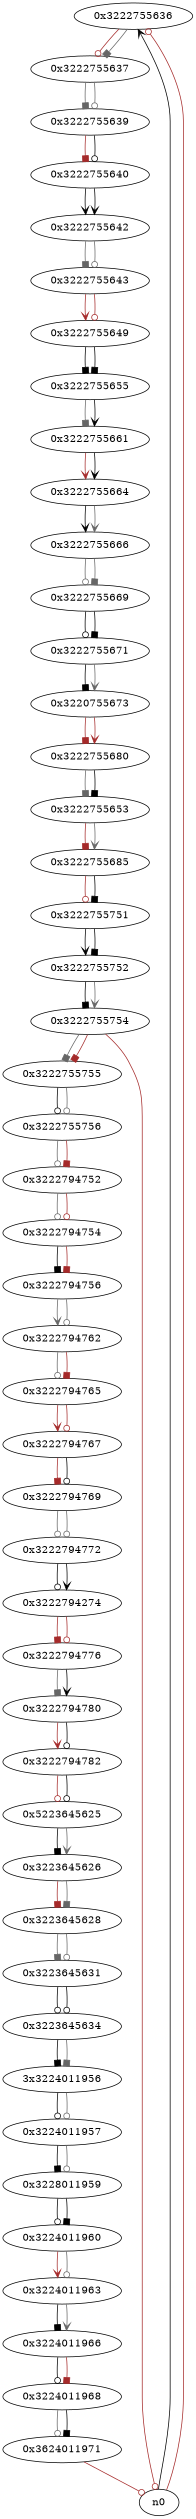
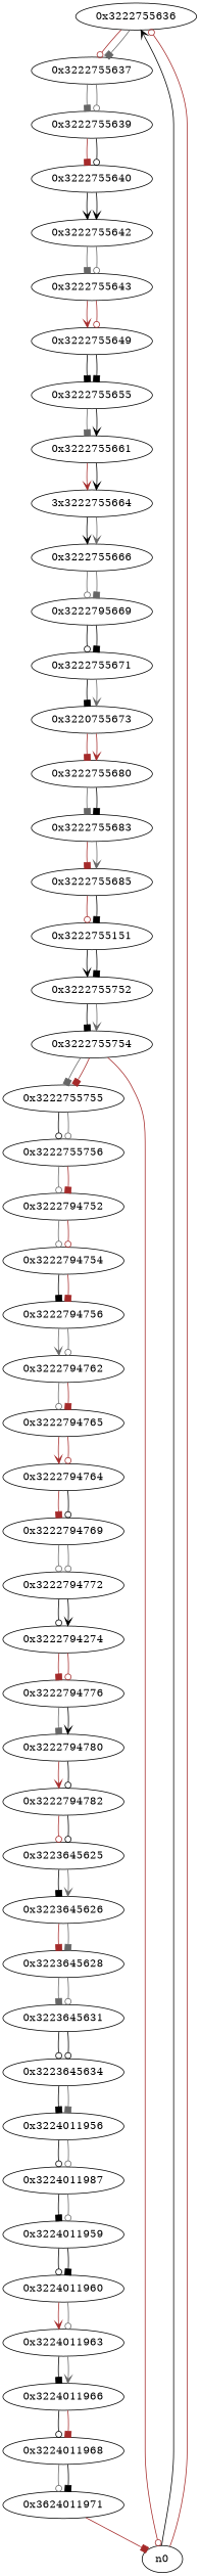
  digraph {
    edge [arrowhead=box color=black]
    n1 [label="0x3222755636"]
    n2 [label="0x3222755637"]
    n3 [label="0x3222755639"]
    n4 [label="0x3222755640"]
    n5 [label="0x3222755642"]
    n6 [label="0x3222755643"]
    n7 [label="0x3222755649"]
    n8 [label="0x3222755655"]
    n9 [label="0x3222755661"]
-   n10 [label="0x3222755664"]
+   n10 [label="3x3222755664"]
    n11 [label="0x3222755666"]
-   n12 [label="0x3222755669"]
+   n12 [label="0x3222795669"]
    n13 [label="0x3222755671"]
    n14 [label="0x3220755673"]
    n15 [label="0x3222755680"]
-   n16 [label="0x3222755653"]
+   n16 [label="0x3222755683"]
    n17 [label="0x3222755685"]
-   n18 [label="0x3222755751"]
+   n18 [label="0x3222755151"]
    n19 [label="0x3222755752"]
    n20 [label="0x3222755754"]
    n21 [label="0x3222755755"]
    n0
    n22 [label="0x3222755756"]
    n23 [label="0x3222794752"]
    n24 [label="0x3222794754"]
    n25 [label="0x3222794756"]
    n26 [label="0x3222794762"]
    n27 [label="0x3222794765"]
-   n28 [label="0x3222794767"]
+   n28 [label="0x3222794764"]
    n29 [label="0x3222794769"]
    n30 [label="0x3222794772"]
    n31 [label="0x3222794274"]
    n32 [label="0x3222794776"]
    n33 [label="0x3222794780"]
    n34 [label="0x3222794782"]
-   n35 [label="0x5223645625"]
+   n35 [label="0x3223645625"]
    n36 [label="0x3223645626"]
    n37 [label="0x3223645628"]
    n38 [label="0x3223645631"]
    n39 [label="0x3223645634"]
-   n40 [label="3x3224011956"]
-   n41 [label="0x3224011957"]
-   n42 [label="0x3228011959"]
+   n40 [label="0x3224011956"]
+   n41 [label="0x3224011987"]
+   n42 [label="0x3224011959"]
    n43 [label="0x3224011960"]
    n44 [label="0x3224011963"]
    n45 [label="0x3224011966"]
    n46 [label="0x3224011968"]
    n47 [label="0x3624011971"]
    n1 -> n2 [arrowhead=odot color=brown]
    n1 -> n2 [color=gray40]
    n2 -> n3 [color=gray40]
    n2 -> n3 [arrowhead=odot color=gray40]
    n3 -> n4 [color=brown]
    n3 -> n4 [arrowhead=odot]
    n4 -> n5 [arrowhead=vee]
    n4 -> n5 [arrowhead=vee]
    n5 -> n6 [color=gray40]
    n5 -> n6 [arrowhead=odot color=gray40]
    n6 -> n7 [arrowhead=vee color=brown]
    n6 -> n7 [arrowhead=odot color=brown]
    n7 -> n8
    n7 -> n8
    n8 -> n9 [color=gray40]
    n8 -> n9 [arrowhead=vee]
    n9 -> n10 [arrowhead=vee color=brown]
    n9 -> n10 [arrowhead=vee]
    n10 -> n11 [arrowhead=vee]
    n10 -> n11 [arrowhead=vee color=gray40]
    n11 -> n12 [arrowhead=odot color=gray40]
    n11 -> n12 [color=gray40]
    n12 -> n13 [arrowhead=odot]
    n12 -> n13
    n13 -> n14
    n13 -> n14 [arrowhead=vee color=gray40]
    n14 -> n15 [color=brown]
    n14 -> n15 [arrowhead=vee color=brown]
    n15 -> n16 [color=gray40]
    n15 -> n16
    n16 -> n17 [color=brown]
    n16 -> n17 [arrowhead=vee color=gray40]
    n17 -> n18 [arrowhead=odot color=brown]
    n17 -> n18
    n18 -> n19 [arrowhead=vee]
    n18 -> n19
    n19 -> n20
    n19 -> n20 [arrowhead=vee color=gray40]
    n20 -> n21 [color=gray40]
    n20 -> n21 [color=brown]
    n20 -> n0 [arrowhead=odot color=brown]
    n21 -> n22 [arrowhead=odot]
    n21 -> n22 [arrowhead=odot color=gray40]
    n0 -> n1 [arrowhead=vee]
    n0 -> n1 [arrowhead=odot color=brown]
    n22 -> n23 [arrowhead=odot color=gray40]
    n22 -> n23 [color=brown]
    n23 -> n24 [arrowhead=odot color=gray40]
    n23 -> n24 [arrowhead=odot color=brown]
    n24 -> n25
    n24 -> n25 [color=brown]
    n25 -> n26 [arrowhead=vee color=gray40]
    n25 -> n26 [arrowhead=odot color=gray40]
    n26 -> n27 [arrowhead=odot color=gray40]
    n26 -> n27 [color=brown]
    n27 -> n28 [arrowhead=vee color=brown]
    n27 -> n28 [arrowhead=odot color=brown]
    n28 -> n29 [color=brown]
    n28 -> n29 [arrowhead=odot]
    n29 -> n30 [arrowhead=odot color=gray40]
    n29 -> n30 [arrowhead=odot color=gray40]
    n30 -> n31 [arrowhead=odot]
    n30 -> n31 [arrowhead=vee]
    n31 -> n32 [color=brown]
    n31 -> n32 [arrowhead=odot color=brown]
    n32 -> n33 [color=gray40]
    n32 -> n33 [arrowhead=vee]
    n33 -> n34 [arrowhead=vee color=brown]
    n33 -> n34 [arrowhead=odot]
    n34 -> n35 [arrowhead=odot color=brown]
    n34 -> n35 [arrowhead=odot]
    n35 -> n36
    n35 -> n36 [arrowhead=vee color=gray40]
    n36 -> n37 [color=brown]
    n36 -> n37 [color=gray40]
    n37 -> n38 [color=gray40]
    n37 -> n38 [arrowhead=odot color=gray40]
    n38 -> n39 [arrowhead=odot]
    n38 -> n39 [arrowhead=odot]
    n39 -> n40
    n39 -> n40 [color=gray40]
    n40 -> n41 [arrowhead=odot]
    n40 -> n41 [arrowhead=odot color=gray40]
    n41 -> n42
    n41 -> n42 [arrowhead=odot color=gray40]
    n42 -> n43 [arrowhead=odot]
    n42 -> n43
    n43 -> n44 [arrowhead=vee color=brown]
    n43 -> n44 [arrowhead=odot color=gray40]
    n44 -> n45
    n44 -> n45 [arrowhead=vee color=gray40]
    n45 -> n46 [arrowhead=odot]
    n45 -> n46 [color=brown]
    n46 -> n47 [arrowhead=odot color=gray40]
    n46 -> n47
-   n47 -> n0 [arrowhead=odot color=brown]
+   n47 -> n0 [color=brown]
  }
